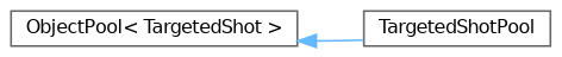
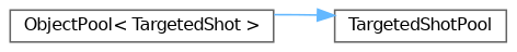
  digraph {
    rankdir=LR
    node [color=grey40 fillcolor=white fontname=Helvetica fontsize=10 shape=box style=filled]
    n1 [height=0.2 label="ObjectPool\< TargetedShot \>" width=0.4]
    n2 [height=0.2 label=TargetedShotPool width=0.4]
-   n1 -> n2 [color=steelblue1 dir=back fontname=Helvetica fontsize=10 labelfontname=Helvetica labelfontsize=10 style=solid]
+   n2 -> n1 [color=steelblue1 dir=back fontname=Helvetica fontsize=10 labelfontname=Helvetica labelfontsize=10 style=solid]
  }
